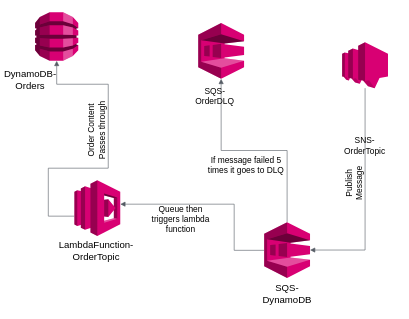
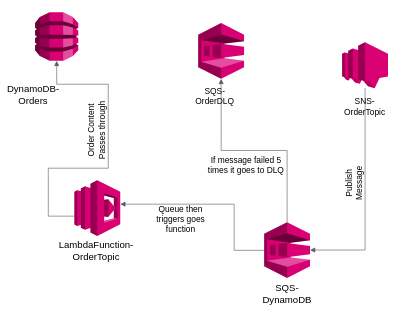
  <mxCell id="0" />
  <mxCell id="1" parent="0" />
  <mxCell id="2" value="" style="outlineConnect=0;dashed=0;verticalLabelPosition=bottom;verticalAlign=top;align=center;html=1;shape=mxgraph.aws3.dynamo_db;fillColor=#d80073;fontColor=#ffffff;strokeColor=#A50040;" vertex="1" parent="1"><mxGeometry x="58" y="20" width="72" height="81" as="geometry" /></mxCell>
  <mxCell id="3" value="" style="outlineConnect=0;dashed=0;verticalLabelPosition=bottom;verticalAlign=top;align=center;html=1;shape=mxgraph.aws3.sns;fillColor=#d80073;fontColor=#ffffff;strokeColor=#A50040;" vertex="1" parent="1"><mxGeometry x="570.01" y="70" width="76.5" height="76.5" as="geometry" /></mxCell>
  <mxCell id="4" value="" style="outlineConnect=0;dashed=0;verticalLabelPosition=bottom;verticalAlign=top;align=center;html=1;shape=mxgraph.aws3.sqs;fillColor=#d80073;fontColor=#ffffff;strokeColor=#A50040;" vertex="1" parent="1"><mxGeometry x="330" y="38" width="76.5" height="93" as="geometry" /></mxCell>
  <mxCell id="5" value="" style="outlineConnect=0;dashed=0;verticalLabelPosition=bottom;verticalAlign=top;align=center;html=1;shape=mxgraph.aws3.lambda;fillColor=#d80073;fontColor=#ffffff;strokeColor=#A50040;" vertex="1" parent="1"><mxGeometry x="123.5" y="300" width="76.5" height="93" as="geometry" /></mxCell>
  <mxCell id="6" value="" style="outlineConnect=0;dashed=0;verticalLabelPosition=bottom;verticalAlign=top;align=center;html=1;shape=mxgraph.aws3.sqs;fillColor=#d80073;fontColor=#ffffff;strokeColor=#A50040;" vertex="1" parent="1"><mxGeometry x="440" y="370" width="76.5" height="93" as="geometry" /></mxCell>
  <mxCell id="7" value="" style="edgeStyle=orthogonalEdgeStyle;html=1;endArrow=none;elbow=vertical;startArrow=block;startFill=1;strokeColor=#545B64;rounded=0;" edge="1" parent="1" source="6" target="3"><mxGeometry width="100" relative="1" as="geometry"><mxPoint x="510" y="290" as="sourcePoint" /><mxPoint x="610" y="290" as="targetPoint" /></mxGeometry></mxCell>
  <mxCell id="8" value="" style="edgeStyle=orthogonalEdgeStyle;html=1;endArrow=none;elbow=vertical;startArrow=block;startFill=1;strokeColor=#545B64;rounded=0;" edge="1" parent="1" source="5" target="6"><mxGeometry width="100" relative="1" as="geometry"><mxPoint x="510" y="290" as="sourcePoint" /><mxPoint x="610" y="290" as="targetPoint" /><Array as="points"><mxPoint x="390" y="340" /><mxPoint x="390" y="417" /></Array></mxGeometry></mxCell>
- <mxCell id="9" value="&lt;font style=&quot;font-size: 14px;&quot;&gt;SNS-OrderTopic&lt;/font&gt;" style="text;strokeColor=none;align=center;fillColor=none;html=1;verticalAlign=middle;whiteSpace=wrap;rounded=0;" vertex="1" parent="1"><mxGeometry x="557.39" y="211.5" width="101.75" height="60" as="geometry" /></mxCell>
+ <mxCell id="9" value="&lt;font style=&quot;font-size: 14px;&quot;&gt;SNS-OrderTopic&lt;/font&gt;" style="text;strokeColor=none;align=center;fillColor=none;html=1;verticalAlign=middle;whiteSpace=wrap;rounded=0;" vertex="1" parent="1"><mxGeometry x="557.39" y="146.5" width="101.75" height="60" as="geometry" /></mxCell>
  <mxCell id="10" value="&lt;font style=&quot;font-size: 16px;&quot;&gt;SQS-DynamoDB&lt;/font&gt;" style="text;strokeColor=none;align=center;fillColor=none;html=1;verticalAlign=middle;whiteSpace=wrap;rounded=0;" vertex="1" parent="1"><mxGeometry x="435.75" y="470" width="85" height="40" as="geometry" /></mxCell>
  <mxCell id="11" value="&lt;font style=&quot;font-size: 16px;&quot;&gt;LambdaFunction-OrderTopic&lt;/font&gt;" style="text;strokeColor=none;align=center;fillColor=none;html=1;verticalAlign=middle;whiteSpace=wrap;rounded=0;" vertex="1" parent="1"><mxGeometry y="401.5" width="60" height="30" as="geometry" x="130" /></mxCell>
  <mxCell id="12" value="" style="edgeStyle=orthogonalEdgeStyle;html=1;endArrow=none;elbow=vertical;startArrow=block;startFill=1;strokeColor=#545B64;rounded=0;exitX=0.5;exitY=1;exitDx=0;exitDy=0;exitPerimeter=0;" edge="1" parent="1" source="2" target="5"><mxGeometry width="100" relative="1" as="geometry"><mxPoint x="220" y="170" as="sourcePoint" /><mxPoint x="610" y="280" as="targetPoint" /><Array as="points"><mxPoint x="94" y="140" /><mxPoint x="180" y="140" /><mxPoint x="180" y="280" /><mxPoint x="80" y="280" /><mxPoint x="80" y="360" /></Array></mxGeometry></mxCell>
- <mxCell id="13" value="&lt;font style=&quot;font-size: 16px;&quot;&gt;DynamoDB- Orders&lt;/font&gt;" style="text;strokeColor=none;align=center;fillColor=none;html=1;verticalAlign=middle;whiteSpace=wrap;rounded=0;" vertex="1" parent="1"><mxGeometry x="20" y="116.5" width="60" height="30" as="geometry" /></mxCell>
+ <mxCell id="13" value="&lt;font style=&quot;font-size: 16px;&quot;&gt;DynamoDB- Orders&lt;/font&gt;" style="text;strokeColor=none;align=center;fillColor=none;html=1;verticalAlign=middle;whiteSpace=wrap;rounded=0;" vertex="1" parent="1"><mxGeometry x="25" y="141.5" width="60" height="30" as="geometry" /></mxCell>
  <mxCell id="14" value="&lt;font style=&quot;font-size: 14px;&quot;&gt;Publish Message&lt;/font&gt;" style="text;strokeColor=none;align=center;fillColor=none;html=1;verticalAlign=middle;whiteSpace=wrap;rounded=0;rotation=-90;" vertex="1" parent="1"><mxGeometry x="550" y="290" width="80" height="30" as="geometry" /></mxCell>
- <mxCell id="15" value="&lt;font style=&quot;font-size: 14px;&quot;&gt;Queue then triggers lambda function&lt;/font&gt;" style="text;strokeColor=none;align=center;fillColor=none;html=1;verticalAlign=middle;whiteSpace=wrap;rounded=0;" vertex="1" parent="1"><mxGeometry x="250" y="350" width="101.75" height="30" as="geometry" /></mxCell>
+ <mxCell id="15" value="&lt;font style=&quot;font-size: 14px;&quot;&gt;Queue then triggers goes function&lt;/font&gt;" style="text;strokeColor=none;align=center;fillColor=none;html=1;verticalAlign=middle;whiteSpace=wrap;rounded=0;" vertex="1" parent="1"><mxGeometry x="250" y="350" width="101.75" height="30" as="geometry" /></mxCell>
  <mxCell id="16" value="" style="edgeStyle=orthogonalEdgeStyle;html=1;endArrow=none;elbow=vertical;startArrow=block;startFill=1;strokeColor=#545B64;rounded=0;entryX=0.5;entryY=0;entryDx=0;entryDy=0;entryPerimeter=0;exitX=0.5;exitY=1;exitDx=0;exitDy=0;exitPerimeter=0;" edge="1" parent="1" source="4" target="6"><mxGeometry width="100" relative="1" as="geometry"><mxPoint x="510" y="270" as="sourcePoint" /><mxPoint x="610" y="270" as="targetPoint" /></mxGeometry></mxCell>
  <mxCell id="17" value="&lt;font style=&quot;font-size: 14px;&quot;&gt;If message failed 5 times it goes to DLQ&lt;/font&gt;" style="text;strokeColor=none;align=center;fillColor=none;html=1;verticalAlign=middle;whiteSpace=wrap;rounded=0;" vertex="1" parent="1"><mxGeometry x="340" y="260" width="140" height="30" as="geometry" /></mxCell>
  <mxCell id="18" value="SQS-OrderDLQ" style="text;strokeColor=none;align=center;fillColor=none;html=1;verticalAlign=middle;whiteSpace=wrap;rounded=0;fontSize=14;" vertex="1" parent="1"><mxGeometry x="308.25" y="145" width="100" height="30" as="geometry" /></mxCell>
  <mxCell id="19" value="&lt;font style=&quot;font-size: 14px;&quot;&gt;Order Content Passes through&lt;/font&gt;" style="text;strokeColor=none;align=center;fillColor=none;html=1;verticalAlign=middle;whiteSpace=wrap;rounded=0;rotation=-90;" vertex="1" parent="1"><mxGeometry x="103" y="200" width="114" height="33.5" as="geometry" /></mxCell>
